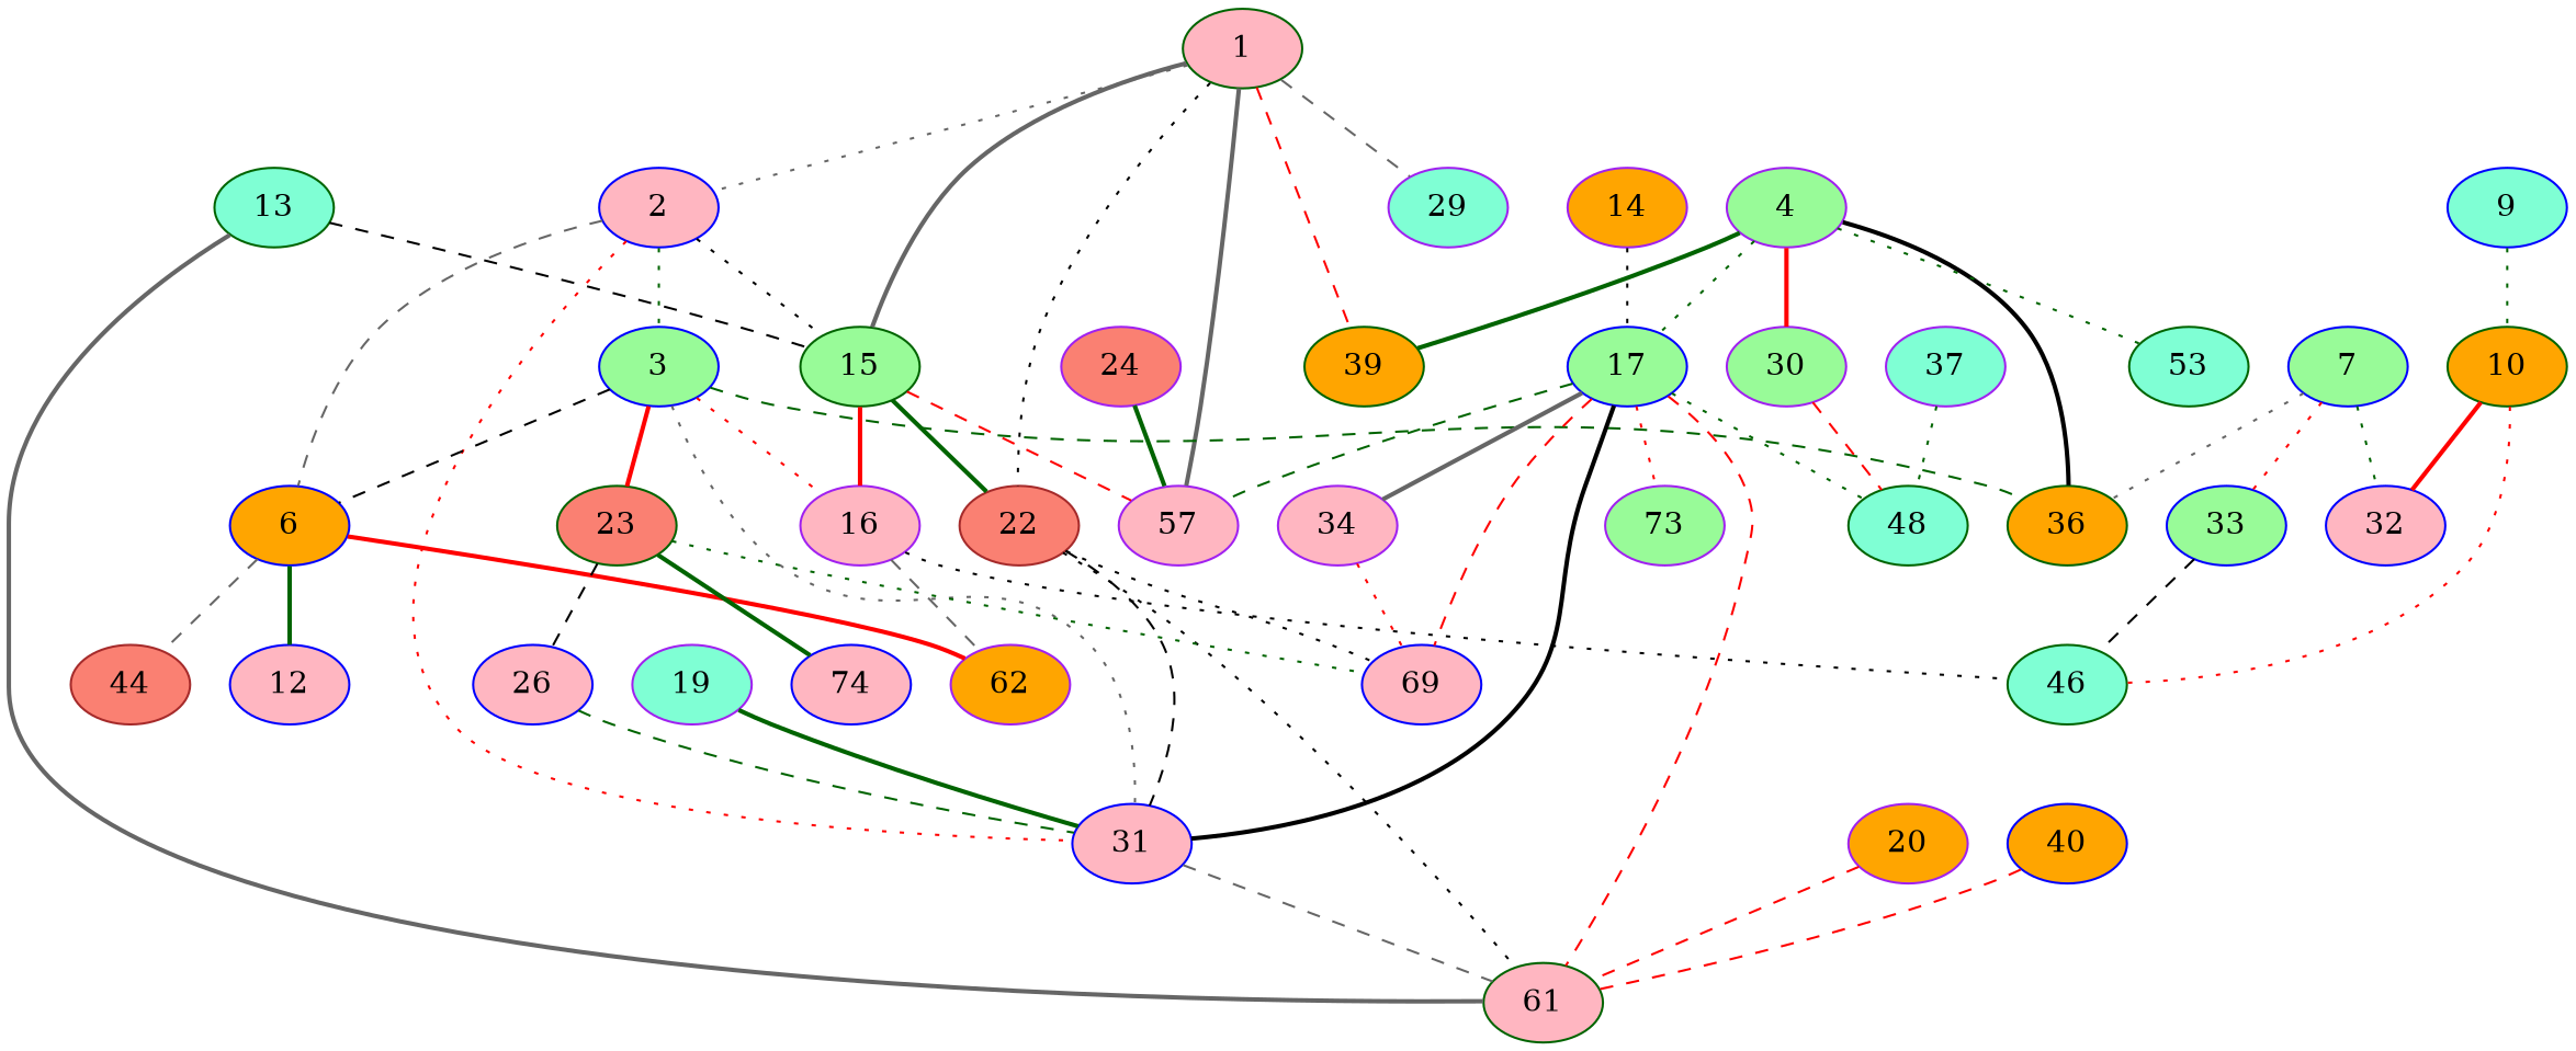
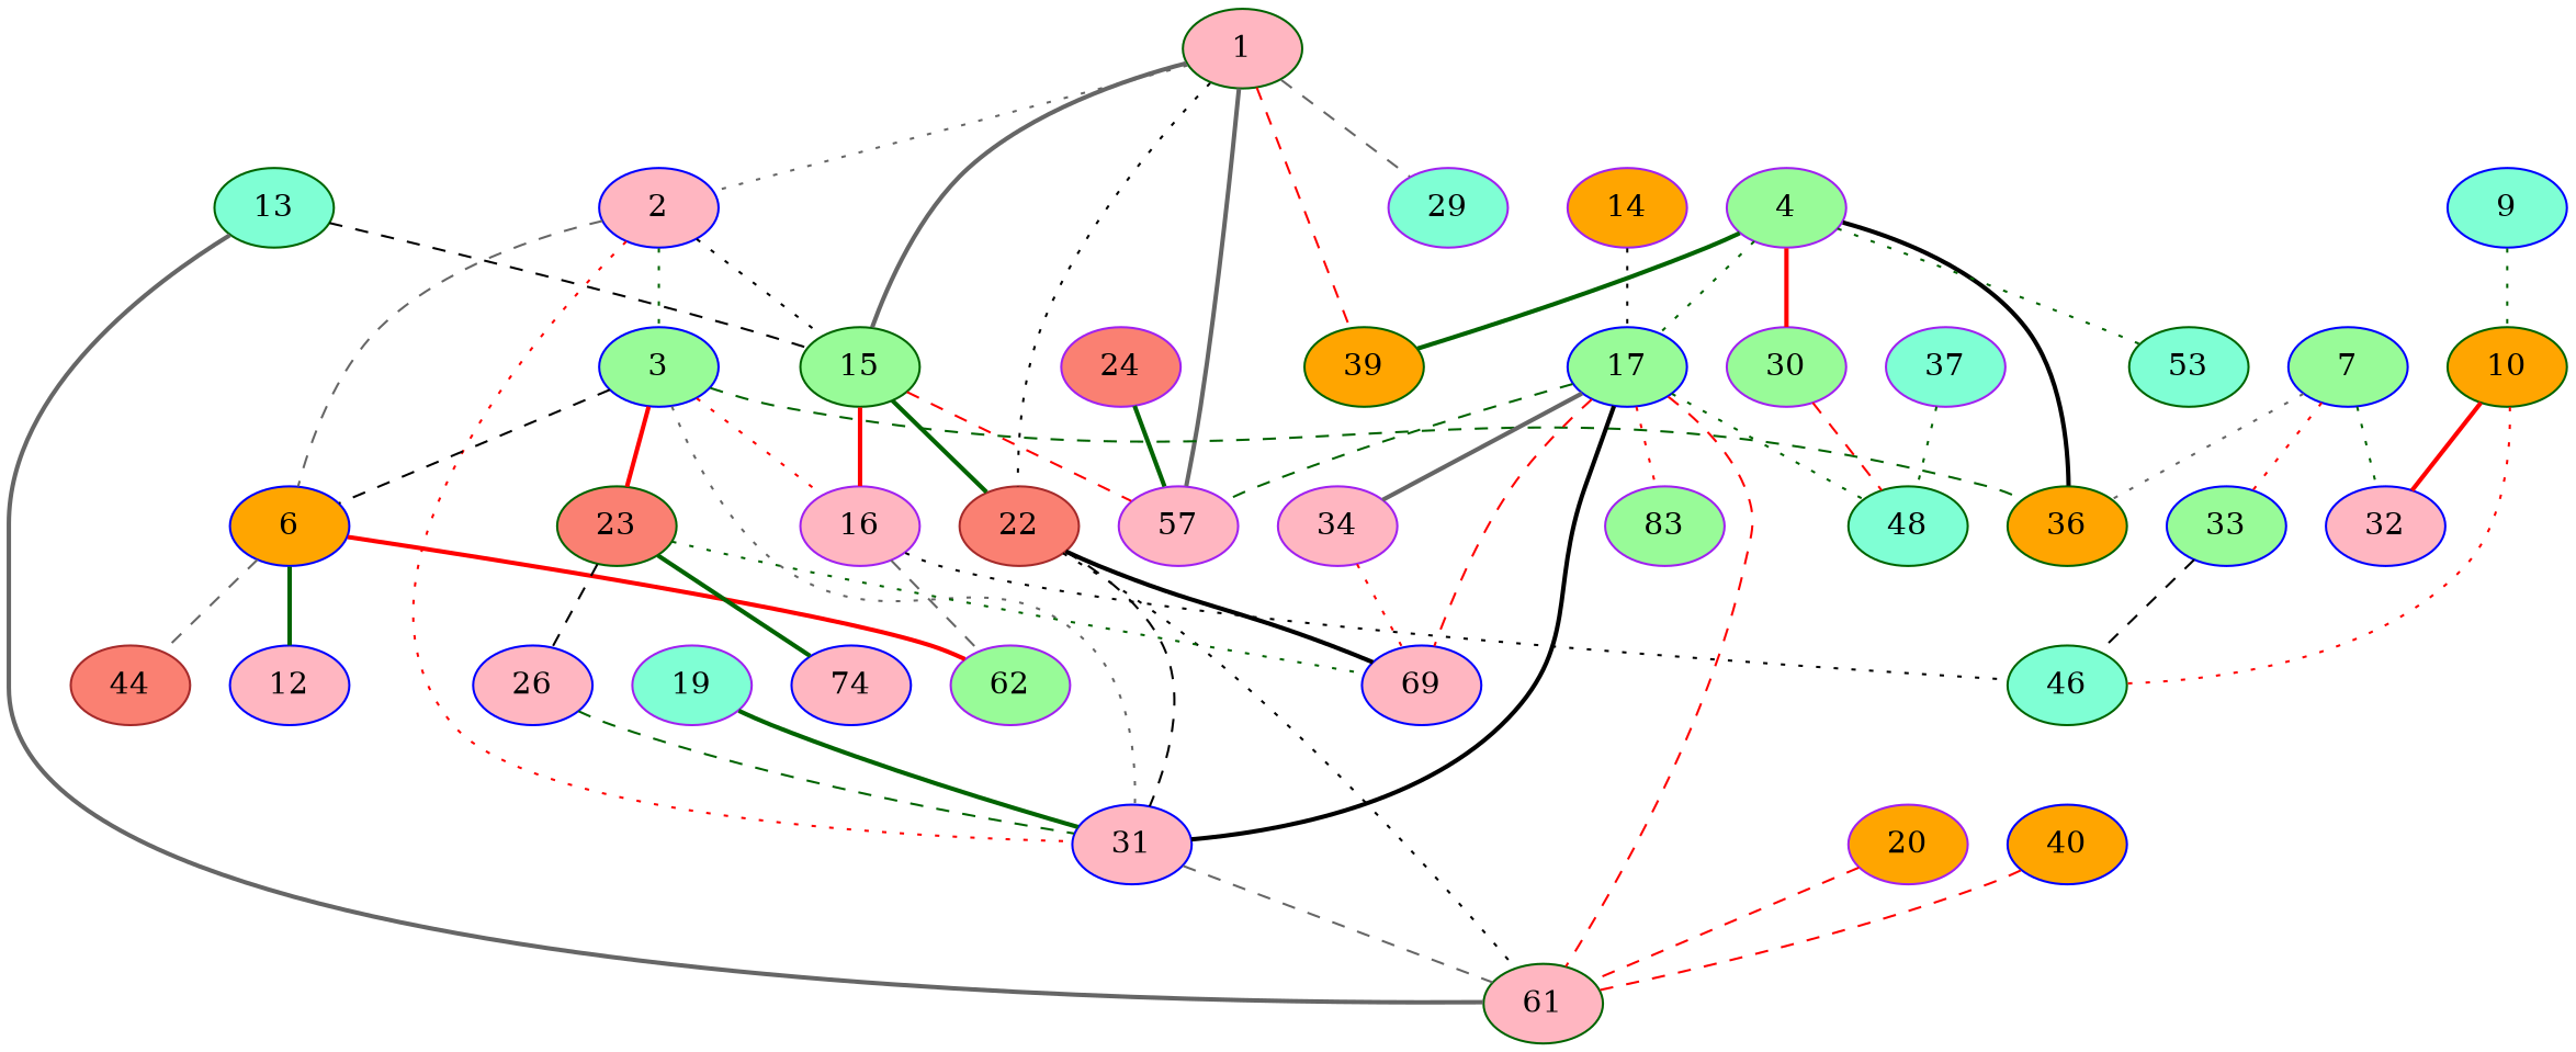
  graph {
    node [color=blue fillcolor=lightpink style=filled]
    edge [color=red style=dotted weight=1.0]
    1 [color=darkgreen]
    2
    15 [color=darkgreen fillcolor=palegreen]
    22 [color=brown fillcolor=salmon]
    29 [color=purple fillcolor=aquamarine]
    39 [color=darkgreen fillcolor=orange]
    57 [color=purple]
    3 [fillcolor=palegreen]
    6 [fillcolor=orange]
    31
    16 [color=purple]
    61 [color=darkgreen]
    69
    23 [color=darkgreen fillcolor=salmon]
    36 [color=darkgreen fillcolor=orange]
    12
    44 [color=brown fillcolor=salmon]
-   62 [color=purple fillcolor=orange]
+   62 [color=purple fillcolor=palegreen]
    46 [color=darkgreen fillcolor=aquamarine]
    26
    74
    4 [color=purple fillcolor=palegreen]
    17 [fillcolor=palegreen]
    30 [color=purple fillcolor=palegreen]
    53 [color=darkgreen fillcolor=aquamarine]
    34 [color=purple]
    48 [color=darkgreen fillcolor=aquamarine]
-   73 [color=purple fillcolor=palegreen]
+   73 [color=purple fillcolor=palegreen label=83]
    7 [fillcolor=palegreen]
    32
    33 [fillcolor=palegreen]
    9 [fillcolor=aquamarine]
    10 [color=darkgreen fillcolor=orange]
    13 [color=darkgreen fillcolor=aquamarine]
    14 [color=purple fillcolor=orange]
    19 [color=purple fillcolor=aquamarine]
    20 [color=purple fillcolor=orange]
    24 [color=purple fillcolor=salmon]
    37 [color=purple fillcolor=aquamarine]
    40 [fillcolor=orange]
    1 -- 2 [color=gray40]
    1 -- 15 [color=gray40 style=bold]
    1 -- 22 [color=black]
    1 -- 29 [color=gray40 style=dashed]
    1 -- 39 [style=dashed weight=2.0]
    1 -- 57 [color=gray40 style=bold]
    2 -- 15 [color=black]
    2 -- 3 [color=darkgreen]
    2 -- 6 [color=gray40 style=dashed]
    2 -- 31
    15 -- 22 [color=darkgreen style=bold]
    15 -- 57 [style=dashed]
    15 -- 16 [style=bold]
    22 -- 31 [color=black style=dashed]
    22 -- 61 [color=black]
-   22 -- 69 [color=black]
+   22 -- 69 [color=black style=bold]
    3 -- 6 [color=black style=dashed]
    3 -- 31 [color=gray40]
    3 -- 16
    3 -- 23 [style=bold weight=2.0]
    3 -- 36 [color=darkgreen style=dashed]
    6 -- 12 [color=darkgreen style=bold]
    6 -- 44 [color=gray40 style=dashed]
    6 -- 62 [style=bold]
    31 -- 61 [color=gray40 style=dashed]
    16 -- 62 [color=gray40 style=dashed]
    16 -- 46 [color=black weight=2.0]
    23 -- 69 [color=darkgreen]
    23 -- 26 [color=black style=dashed]
    23 -- 74 [color=darkgreen style=bold]
    26 -- 31 [color=darkgreen style=dashed]
    4 -- 39 [color=darkgreen style=bold]
    4 -- 36 [color=black style=bold]
    4 -- 17 [color=darkgreen]
    4 -- 30 [style=bold]
    4 -- 53 [color=darkgreen]
    17 -- 57 [color=darkgreen style=dashed]
    17 -- 31 [color=black style=bold]
    17 -- 61 [style=dashed weight=2.0]
    17 -- 69 [style=dashed]
    17 -- 34 [color=gray40 style=bold]
    17 -- 48 [color=darkgreen weight=2.0]
    17 -- 73
    30 -- 48 [style=dashed]
    34 -- 69
    7 -- 36 [color=gray40]
    7 -- 32 [color=darkgreen weight=2.0]
    7 -- 33
    33 -- 46 [color=black style=dashed]
    9 -- 10 [color=darkgreen]
    10 -- 46
    10 -- 32 [style=bold]
    13 -- 15 [color=black style=dashed weight=2.0]
    13 -- 61 [color=gray40 style=bold weight=2.0]
    14 -- 17 [color=black]
    19 -- 31 [color=darkgreen style=bold]
    20 -- 61 [style=dashed]
    24 -- 57 [color=darkgreen style=bold]
    37 -- 48 [color=darkgreen]
    40 -- 61 [style=dashed]
  }
